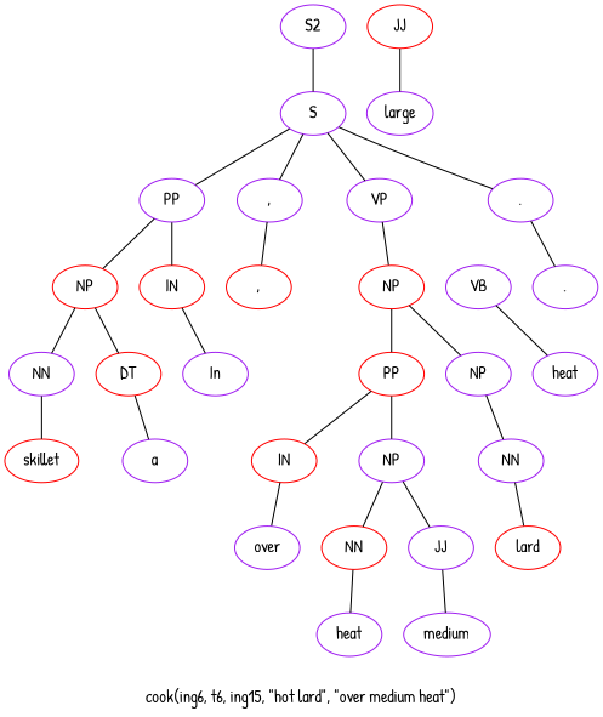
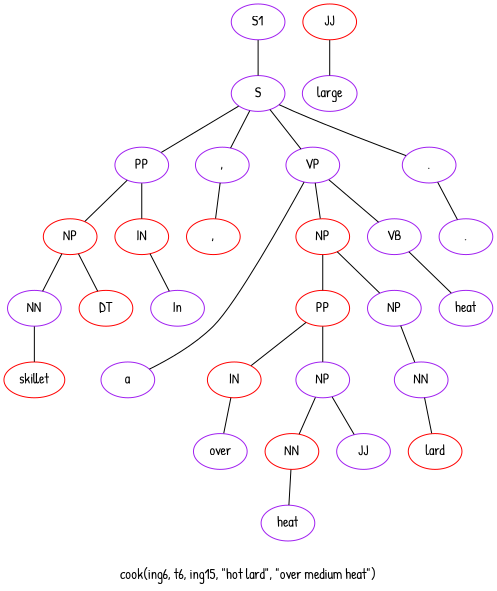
  graph {
    fontname="Patrick Hand"
    label="cook(ing6, t6, ing15, \"hot lard\", \"over medium heat\")"
    node [color=purple fontname="Patrick Hand"]
    edge [fontname="Patrick Hand"]
-   n1 [label=S2]
+   n1 [label=S1]
    n2 [label=S]
    n3 [label=PP]
    n4 [label=","]
    n5 [label=VP]
    n6 [label="."]
    n7 [color=red label=IN]
    n8 [color=red label=NP]
    n9 [color=red label=","]
    n10 [label=VB]
    n11 [color=red label=NP]
    n12 [label="."]
    n13 [label=In]
    n14 [color=red label=DT]
    n15 [label=NN]
    n16 [label=a]
    n17 [color=red label=skillet]
    n18 [color=red label=JJ]
    n19 [label=large]
    n20 [label=heat]
    n21 [label=NP]
    n22 [color=red label=PP]
    n23 [label=NN]
    n24 [color=red label=IN]
    n25 [label=NP]
    n26 [color=red label=lard]
    n27 [label=over]
    n28 [label=JJ]
    n29 [color=red label=NN]
-   n30 [label=medium]
    n31 [label=heat]
    n1 -- n2
    n2 -- n3
    n2 -- n4
    n2 -- n5
    n2 -- n6
    n3 -- n7
    n3 -- n8
    n4 -- n9
+   n5 -- n10
    n5 -- n11
    n6 -- n12
    n7 -- n13
    n8 -- n14
    n8 -- n15
    n10 -- n20
    n11 -- n21
    n11 -- n22
-   n14 -- n16
+   n5 -- n16
    n15 -- n17
    n18 -- n19
    n21 -- n23
    n22 -- n24
    n22 -- n25
    n23 -- n26
    n24 -- n27
    n25 -- n28
    n25 -- n29
-   n28 -- n30
    n29 -- n31
  }
